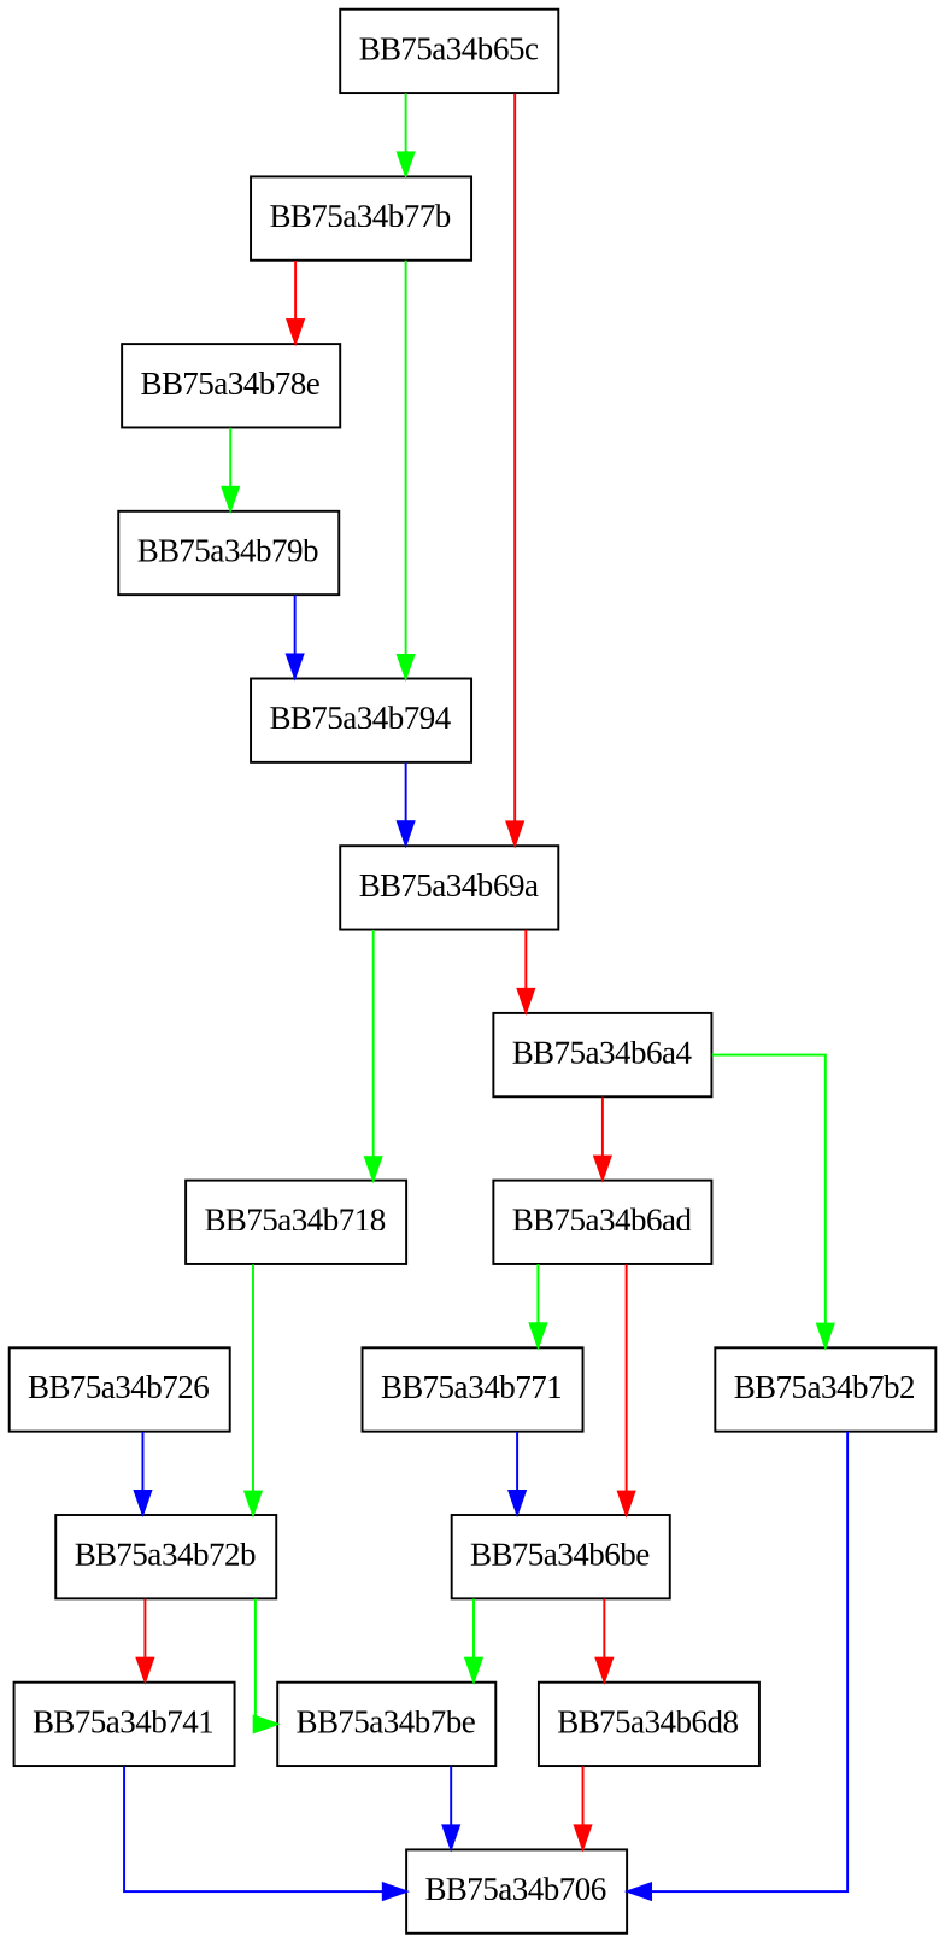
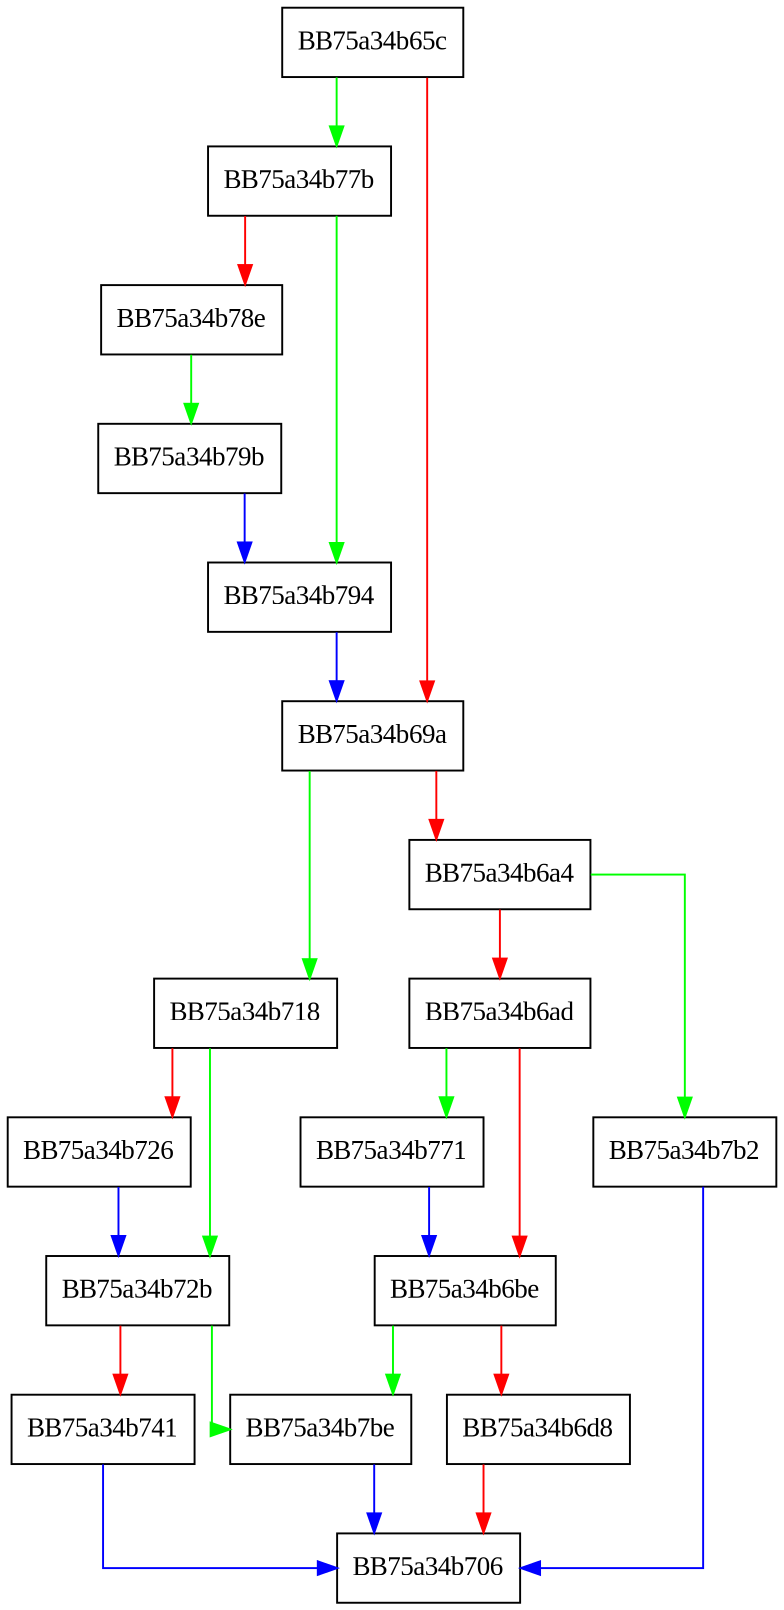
  digraph {
    fontname="Liberation Serif"
    splines=ortho
    node [fontname="Liberation Serif" shape=box]
    edge [color=green fontname="Liberation Serif"]
    BB75a34b65c
    BB75a34b77b
    BB75a34b69a
    BB75a34b794
    BB75a34b78e
    BB75a34b718
    BB75a34b6a4
    BB75a34b79b
    BB75a34b72b
    BB75a34b726
    BB75a34b7b2
    BB75a34b6ad
    BB75a34b7be
    BB75a34b741
    BB75a34b706
    BB75a34b771
    BB75a34b6be
    BB75a34b6d8
    BB75a34b65c -> BB75a34b77b
    BB75a34b65c -> BB75a34b69a [color=red]
    BB75a34b77b -> BB75a34b794
    BB75a34b77b -> BB75a34b78e [color=red]
    BB75a34b69a -> BB75a34b718
    BB75a34b69a -> BB75a34b6a4 [color=red]
    BB75a34b794 -> BB75a34b69a [color=blue]
    BB75a34b78e -> BB75a34b79b
    BB75a34b718 -> BB75a34b72b
+   BB75a34b718 -> BB75a34b726 [color=red]
    BB75a34b6a4 -> BB75a34b7b2
    BB75a34b6a4 -> BB75a34b6ad [color=red]
    BB75a34b79b -> BB75a34b794 [color=blue]
    BB75a34b72b -> BB75a34b7be
    BB75a34b72b -> BB75a34b741 [color=red]
    BB75a34b726 -> BB75a34b72b [color=blue]
    BB75a34b7b2 -> BB75a34b706 [color=blue]
    BB75a34b6ad -> BB75a34b771
    BB75a34b6ad -> BB75a34b6be [color=red]
    BB75a34b7be -> BB75a34b706 [color=blue]
    BB75a34b741 -> BB75a34b706 [color=blue]
    BB75a34b771 -> BB75a34b6be [color=blue]
    BB75a34b6be -> BB75a34b7be
    BB75a34b6be -> BB75a34b6d8 [color=red]
    BB75a34b6d8 -> BB75a34b706 [color=red]
  }
